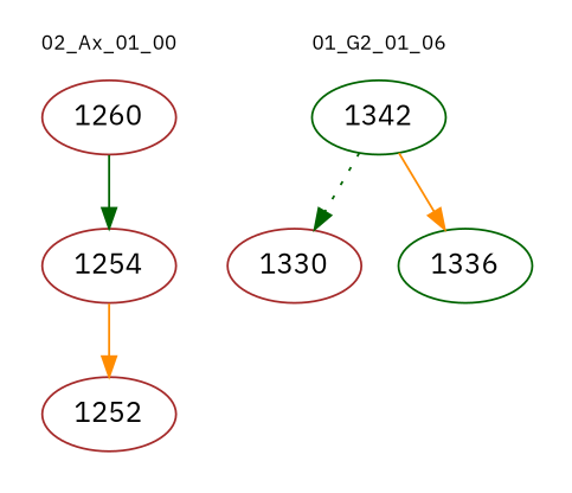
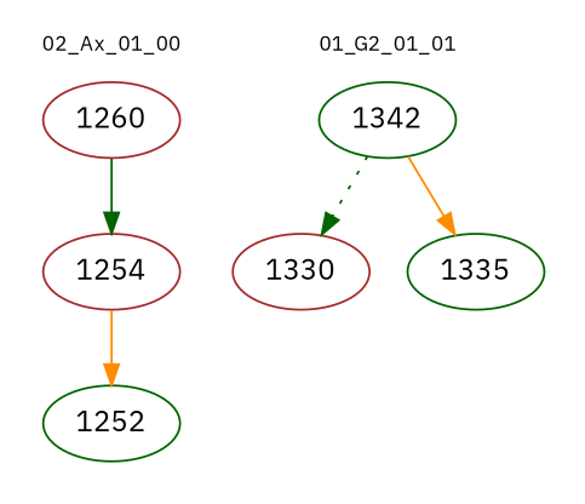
  digraph {
    fontname="IBM Plex Sans"
    node [color=brown fontname="IBM Plex Sans"]
    edge [color=darkgreen fontname="IBM Plex Sans" style=solid]
    n1 [label=1260]
    n2 [label=1254]
-   n3 [label=1252]
+   n3 [color=darkgreen label=1252]
    n4 [color=darkgreen label=1342]
    n5 [label=1330]
-   n6 [color=darkgreen label=1336]
+   n6 [color=darkgreen label=1335]
    subgraph cluster_1 {
      color=white
      fontsize=10
      label="02_Ax_01_00"
      n1
      n2
      n3
    }
    subgraph cluster_2 {
      color=white
      fontsize=10
-     label="01_G2_01_06"
+     label="01_G2_01_01"
      n4
      n5
      n6
    }
    n1 -> n2
    n2 -> n3 [color=darkorange]
    n4 -> n5 [style=dotted]
    n4 -> n6 [color=darkorange]
  }
